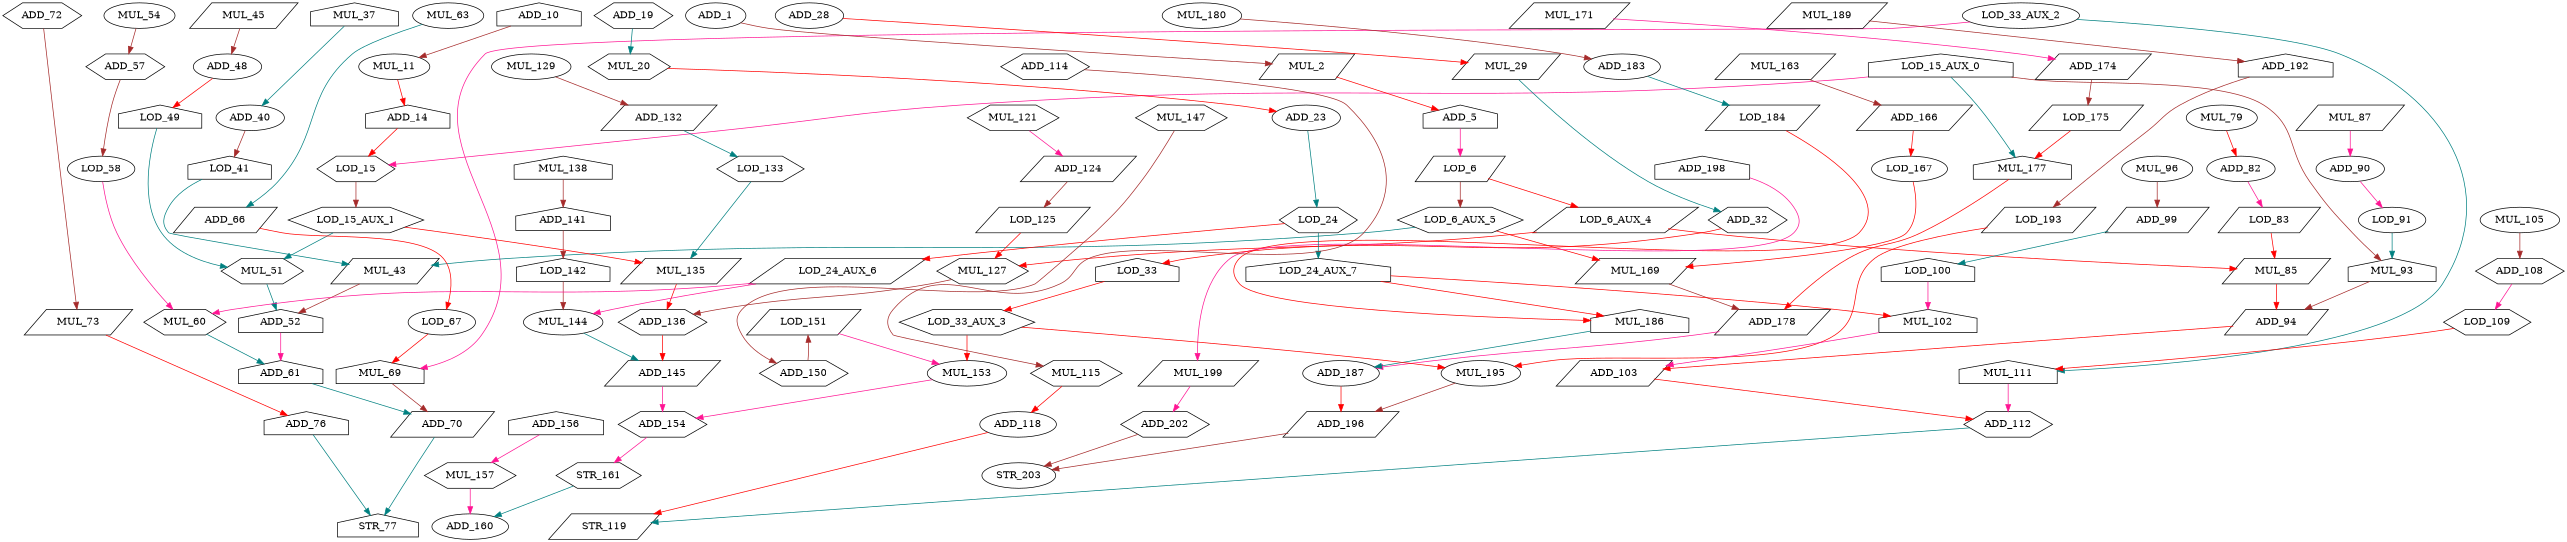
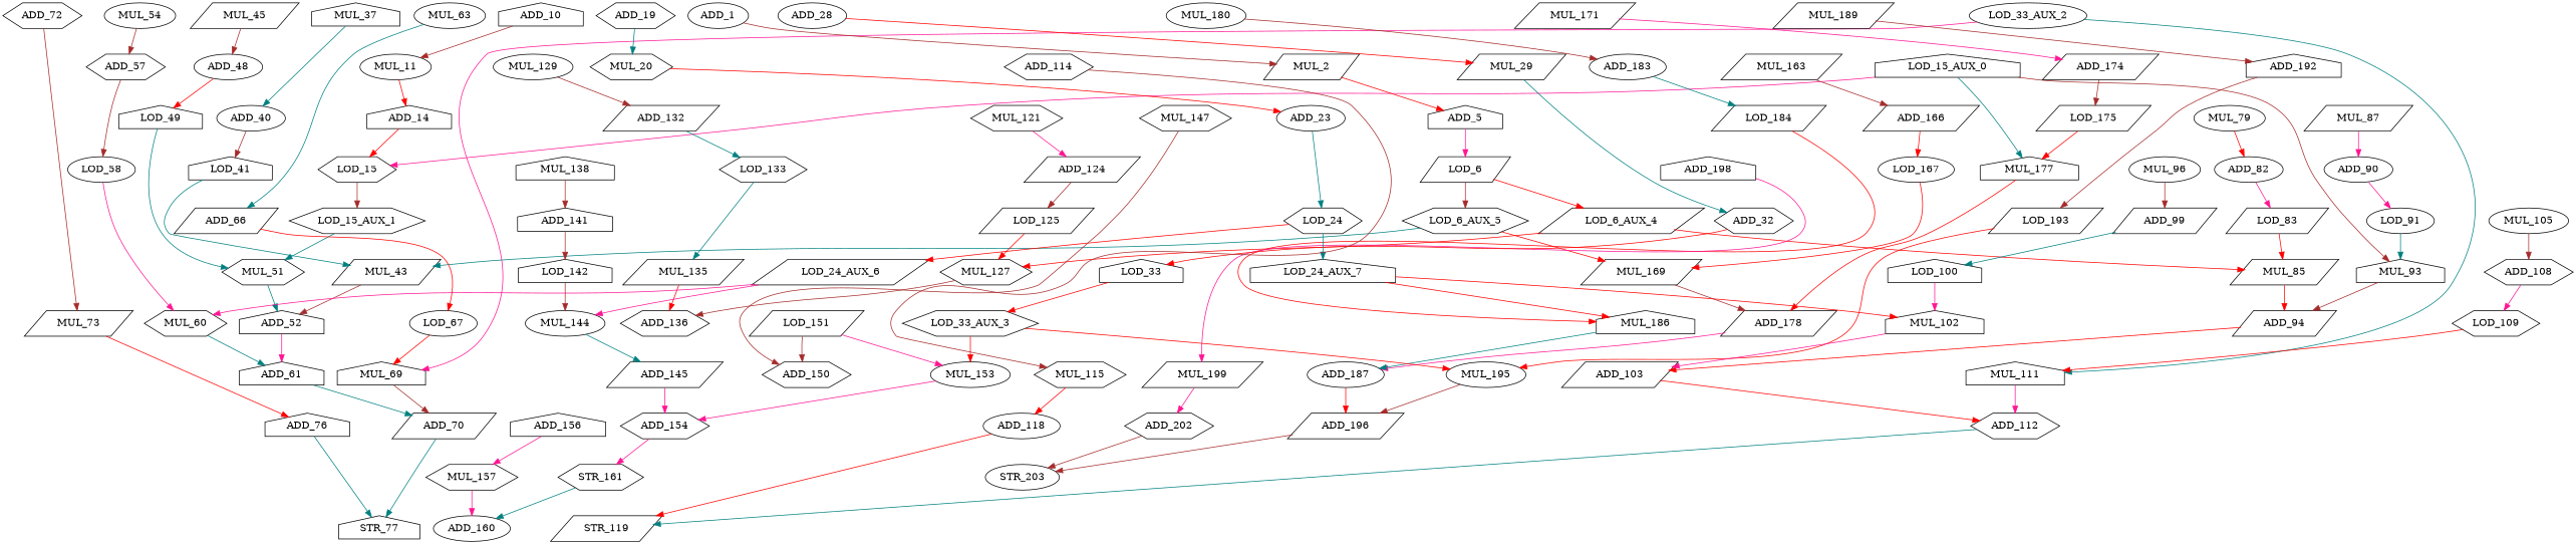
  digraph {
    node [shape=parallelogram]
    edge [color=red weight=0]
    ADD_61 [shape=house]
    ADD_70
    STR_77 [shape=house]
    ADD_192 [shape=house]
    LOD_193
    MUL_195 [shape=ellipse]
    ADD_196
    LOD_41 [shape=house]
    MUL_43
    ADD_52 [shape=house]
    ADD_154 [shape=hexagon]
    STR_161 [shape=hexagon]
    ADD_160 [shape=ellipse]
    ADD_112 [shape=hexagon]
    STR_119
    ADD_57 [shape=hexagon]
    LOD_58 [shape=ellipse]
    MUL_60 [shape=hexagon]
    MUL_85
    ADD_94
    ADD_103
    MUL_177 [shape=house]
    ADD_178
    ADD_187 [shape=ellipse]
    LOD_15_AUX_0 [shape=house]
    MUL_93 [shape=house]
    LOD_15 [shape=hexagon]
    ADD_48 [shape=ellipse]
    LOD_49 [shape=house]
    MUL_51 [shape=hexagon]
    LOD_100 [shape=house]
    MUL_102 [shape=house]
    LOD_33_AUX_2 [shape=ellipse]
    MUL_69 [shape=house]
    MUL_111 [shape=house]
    ADD_118 [shape=ellipse]
    ADD_5 [shape=house]
    MUL_2
    LOD_6
    LOD_6_AUX_4
    LOD_6_AUX_5 [shape=hexagon]
    ADD_141 [shape=house]
    LOD_142 [shape=house]
    MUL_144 [shape=ellipse]
    ADD_145
    ADD_183 [shape=ellipse]
    LOD_184
    MUL_186 [shape=house]
    ADD_150 [shape=hexagon]
    LOD_151
    MUL_153 [shape=ellipse]
    ADD_198 [shape=house]
    MUL_199
    ADD_202 [shape=hexagon]
    STR_203 [shape=ellipse]
    LOD_15_AUX_1 [shape=hexagon]
    MUL_135
    ADD_136 [shape=hexagon]
    MUL_121 [shape=hexagon]
    ADD_124
    LOD_125
    MUL_127 [shape=hexagon]
    MUL_45
    LOD_91 [shape=ellipse]
    LOD_133 [shape=hexagon]
    LOD_33_AUX_3 [shape=hexagon]
    ADD_90 [shape=ellipse]
    MUL_171
    ADD_174
    LOD_175
    MUL_169
    LOD_24_AUX_6
    ADD_32 [shape=hexagon]
    MUL_29
    LOD_33 [shape=house]
    MUL_96 [shape=ellipse]
    ADD_99
    MUL_37 [shape=house]
    ADD_40 [shape=ellipse]
    MUL_79 [shape=ellipse]
    ADD_82 [shape=ellipse]
    LOD_83
    ADD_1 [shape=ellipse]
    ADD_72 [shape=hexagon]
    MUL_73
    ADD_76 [shape=house]
    ADD_156 [shape=house]
    MUL_157 [shape=hexagon]
    LOD_67 [shape=ellipse]
    ADD_66
    ADD_14 [shape=house]
    MUL_87
    ADD_23 [shape=ellipse]
    LOD_24 [shape=hexagon]
    LOD_24_AUX_7 [shape=house]
    MUL_163
    ADD_166
    LOD_167 [shape=ellipse]
    MUL_105 [shape=ellipse]
    ADD_108 [shape=hexagon]
    LOD_109 [shape=hexagon]
    MUL_20 [shape=hexagon]
    MUL_115 [shape=hexagon]
    MUL_63 [shape=ellipse]
    ADD_132
    MUL_138 [shape=house]
    MUL_11 [shape=ellipse]
    MUL_129 [shape=ellipse]
    MUL_54 [shape=ellipse]
    MUL_147 [shape=hexagon]
    ADD_28 [shape=ellipse]
    ADD_19 [shape=hexagon]
    ADD_10 [shape=house]
    ADD_114 [shape=hexagon]
    MUL_180 [shape=ellipse]
    MUL_189
    ADD_61 -> ADD_70 [color=teal]
    ADD_70 -> STR_77 [color=teal]
    ADD_192 -> LOD_193 [color=brown]
    LOD_193 -> MUL_195
    MUL_195 -> ADD_196 [color=brown]
    ADD_196 -> STR_203 [color=brown]
    LOD_41 -> MUL_43 [color=teal]
    MUL_43 -> ADD_52 [color=brown]
    ADD_52 -> ADD_61 [color=deeppink weight=3]
    ADD_154 -> STR_161 [color=deeppink]
    STR_161 -> ADD_160 [color=teal]
    ADD_112 -> STR_119 [color=teal]
    ADD_57 -> LOD_58 [color=brown]
    LOD_58 -> MUL_60 [color=deeppink]
    MUL_60 -> ADD_61 [color=teal]
    MUL_85 -> ADD_94 [weight=1]
    ADD_94 -> ADD_103
    ADD_103 -> ADD_112
    MUL_177 -> ADD_178
    ADD_178 -> ADD_187 [color=deeppink]
    ADD_187 -> ADD_196 [weight=2]
    LOD_15_AUX_0 -> MUL_177 [color=teal]
    LOD_15_AUX_0 -> MUL_93 [color=brown]
    LOD_15_AUX_0 -> LOD_15 [color=deeppink]
    MUL_93 -> ADD_94 [color=brown]
    LOD_15 -> LOD_15_AUX_1 [color=brown weight=2]
    ADD_48 -> LOD_49
    LOD_49 -> MUL_51 [color=teal]
    MUL_51 -> ADD_52 [color=teal]
    LOD_100 -> MUL_102 [color=deeppink weight=4]
    MUL_102 -> ADD_103 [color=deeppink]
    LOD_33_AUX_2 -> MUL_69 [color=deeppink]
    LOD_33_AUX_2 -> MUL_111 [color=teal]
    MUL_69 -> ADD_70 [color=brown]
    MUL_111 -> ADD_112 [color=deeppink weight=5]
    ADD_118 -> STR_119
    ADD_5 -> LOD_6 [color=deeppink weight=1]
    MUL_2 -> ADD_5
    LOD_6 -> LOD_6_AUX_4 [weight=1]
    LOD_6 -> LOD_6_AUX_5 [color=brown weight=1]
    LOD_6_AUX_4 -> MUL_85
    LOD_6_AUX_4 -> MUL_127
    LOD_6_AUX_5 -> MUL_43 [color=teal]
    LOD_6_AUX_5 -> MUL_169
    ADD_141 -> LOD_142 [color=brown weight=1]
    LOD_142 -> MUL_144 [color=brown weight=2]
    MUL_144 -> ADD_145 [color=teal]
    ADD_145 -> ADD_154 [color=deeppink weight=5]
    ADD_183 -> LOD_184 [color=teal]
    LOD_184 -> MUL_186
    MUL_186 -> ADD_187 [color=teal]
-   ADD_150 -> LOD_151 [color=brown weight=1]
+   LOD_151 -> ADD_150 [color=brown weight=1]
    LOD_151 -> MUL_153 [color=deeppink]
    MUL_153 -> ADD_154 [color=deeppink]
    ADD_198 -> MUL_199 [color=deeppink]
    MUL_199 -> ADD_202 [color=deeppink]
    ADD_202 -> STR_203 [color=brown]
    LOD_15_AUX_1 -> MUL_51 [color=teal]
-   LOD_15_AUX_1 -> MUL_135
    MUL_135 -> ADD_136
-   ADD_136 -> ADD_145 [weight=2]
    MUL_121 -> ADD_124 [color=deeppink]
    ADD_124 -> LOD_125 [color=brown]
    LOD_125 -> MUL_127
    MUL_127 -> ADD_136 [color=brown]
    MUL_45 -> ADD_48 [color=brown]
    LOD_91 -> MUL_93 [color=teal weight=1]
    LOD_133 -> MUL_135 [color=teal]
    LOD_33_AUX_3 -> MUL_195
    LOD_33_AUX_3 -> MUL_153 [weight=1]
    ADD_90 -> LOD_91 [color=deeppink]
    MUL_171 -> ADD_174 [color=deeppink]
    ADD_174 -> LOD_175 [color=brown]
    LOD_175 -> MUL_177
    MUL_169 -> ADD_178 [color=brown]
    LOD_24_AUX_6 -> MUL_60 [color=deeppink]
    LOD_24_AUX_6 -> MUL_144 [color=deeppink weight=1]
    ADD_32 -> LOD_33 [weight=1]
    MUL_29 -> ADD_32 [color=teal]
    LOD_33 -> LOD_33_AUX_3
    MUL_96 -> ADD_99 [color=brown weight=1]
    ADD_99 -> LOD_100 [color=teal]
    MUL_37 -> ADD_40 [color=teal]
    ADD_40 -> LOD_41 [color=brown]
    MUL_79 -> ADD_82
    ADD_82 -> LOD_83 [color=deeppink]
    LOD_83 -> MUL_85
    ADD_1 -> MUL_2 [color=brown]
    ADD_72 -> MUL_73 [color=brown]
    MUL_73 -> ADD_76
    ADD_76 -> STR_77 [color=teal]
    ADD_156 -> MUL_157 [color=deeppink]
    MUL_157 -> ADD_160 [color=deeppink weight=1]
    LOD_67 -> MUL_69
    ADD_66 -> LOD_67
    ADD_14 -> LOD_15
    MUL_87 -> ADD_90 [color=deeppink weight=1]
    ADD_23 -> LOD_24 [color=teal]
    LOD_24 -> LOD_24_AUX_6
    LOD_24 -> LOD_24_AUX_7 [color=teal weight=3]
    LOD_24_AUX_7 -> MUL_102
    LOD_24_AUX_7 -> MUL_186
    MUL_163 -> ADD_166 [color=brown]
    ADD_166 -> LOD_167
    LOD_167 -> MUL_169
    MUL_105 -> ADD_108 [color=brown weight=1]
    ADD_108 -> LOD_109 [color=deeppink]
    LOD_109 -> MUL_111
    MUL_20 -> ADD_23
    MUL_115 -> ADD_118
    MUL_63 -> ADD_66 [color=teal]
    ADD_132 -> LOD_133 [color=teal]
    MUL_138 -> ADD_141 [color=brown weight=1]
    MUL_11 -> ADD_14
    MUL_129 -> ADD_132 [color=brown]
    MUL_54 -> ADD_57 [color=brown]
    MUL_147 -> ADD_150 [color=brown]
    ADD_28 -> MUL_29
    ADD_19 -> MUL_20 [color=teal]
    ADD_10 -> MUL_11 [color=brown]
    ADD_114 -> MUL_115 [color=brown]
    MUL_180 -> ADD_183 [color=brown]
    MUL_189 -> ADD_192 [color=brown]
  }
